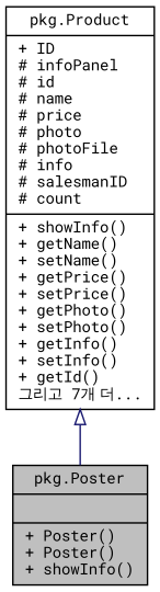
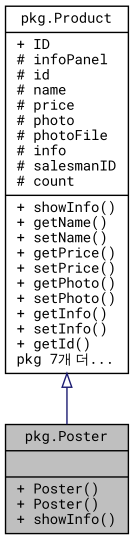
  digraph {
    fontname="Roboto Mono"
    node [color=black fontname="Roboto Mono" fontsize=10 shape=record style=filled]
    n1 [fillcolor=grey75 fontcolor=black height=0.2 label="{pkg.Poster\n||+ Poster()\l+ Poster()\l+ showInfo()\l}" width=0.4]
-   n2 [fillcolor=white height=0.2 label="{pkg.Product\n|+ ID\l# infoPanel\l# id\l# name\l# price\l# photo\l# photoFile\l# info\l# salesmanID\l# count\l|+ showInfo()\l+ getName()\l+ setName()\l+ getPrice()\l+ setPrice()\l+ getPhoto()\l+ setPhoto()\l+ getInfo()\l+ setInfo()\l+ getId()\l그리고 7개 더...\l}" width=0.4]
+   n2 [fillcolor=white height=0.2 label="{pkg.Product\n|+ ID\l# infoPanel\l# id\l# name\l# price\l# photo\l# photoFile\l# info\l# salesmanID\l# count\l|+ showInfo()\l+ getName()\l+ setName()\l+ getPrice()\l+ setPrice()\l+ getPhoto()\l+ setPhoto()\l+ getInfo()\l+ setInfo()\l+ getId()\lpkg 7개 더...\l}" width=0.4]
    n2 -> n1 [arrowtail=onormal color=midnightblue dir=back fontname="Roboto Mono" fontsize=10 labelfontname=Helvetica labelfontsize=10 style=solid]
  }
